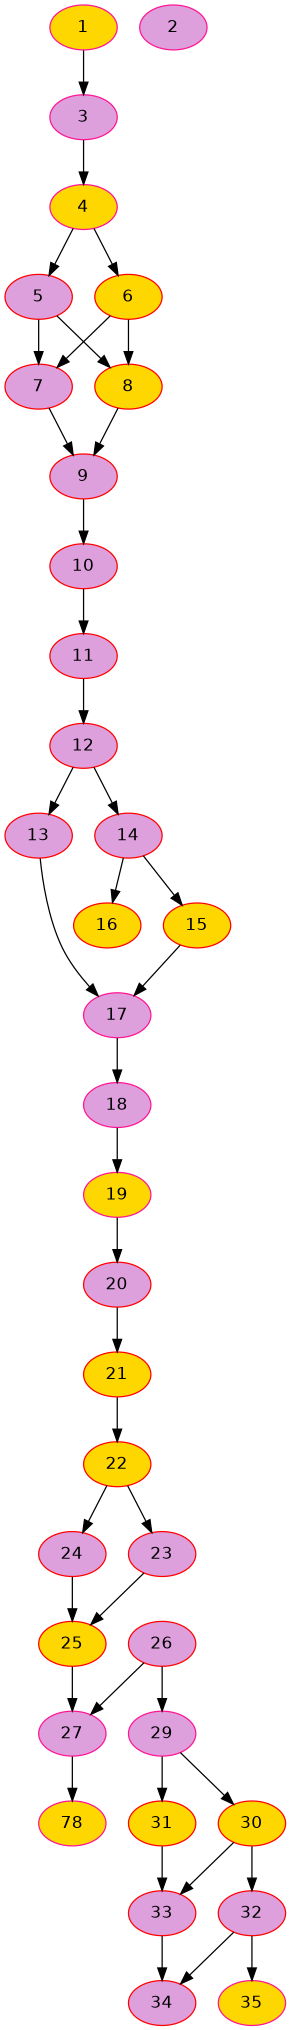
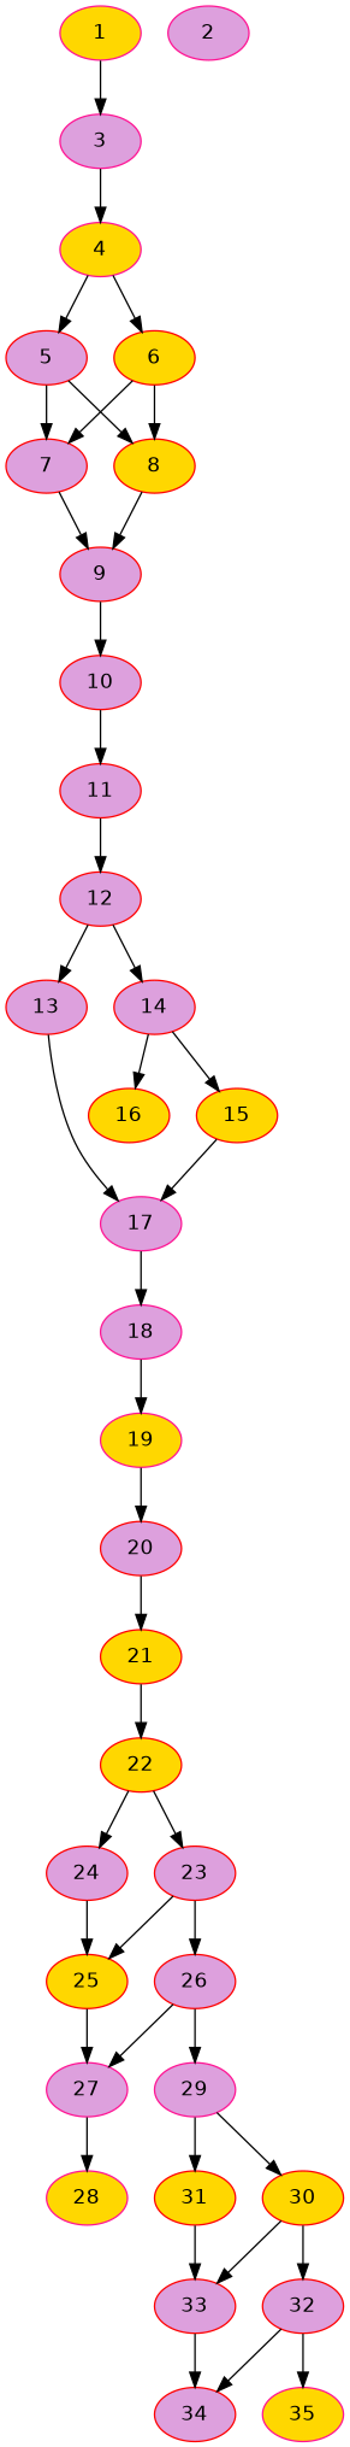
  digraph {
    fontname="DejaVu Sans"
    node [alpha=0.17 color=red fillcolor=plum fontname="DejaVu Sans" style=filled]
    edge [fontname="DejaVu Sans"]
    1 [color=deeppink expect_size=38678528 fillcolor=gold]
    3 [color=deeppink expect_size=35814400]
    4 [alpha=0.01 color=deeppink expect_size=33278976 fillcolor=gold]
    5 [alpha=0.07 expect_size=6712320]
    6 [alpha=0.13 expect_size=40047616 fillcolor=gold]
    2 [alpha=0.15 color=deeppink expect_size=47711232]
    7 [alpha=0.14 expect_size=10068992]
    8 [alpha=0.09 expect_size=31835136 fillcolor=gold]
    9 [alpha=0.12 expect_size=16454656]
    10 [alpha=0.06 expect_size=33958912]
    11 [alpha=0.05 expect_size=28008448]
    12 [alpha=0.00 expect_size=20371456]
    13 [alpha=0.16 expect_size=9207808]
    14 [alpha=0.05 expect_size=50019328]
    17 [alpha=0.07 color=deeppink expect_size=52030464]
    16 [alpha=0.18 expect_size=21968896 fillcolor=gold]
    15 [alpha=0.16 expect_size=51715072 fillcolor=gold]
    18 [alpha=0.06 color=deeppink expect_size=39002112]
    19 [alpha=0.11 color=deeppink expect_size=12753920 fillcolor=gold]
    20 [alpha=0.10 expect_size=40643584]
    21 [alpha=0.02 expect_size=7165952 fillcolor=gold]
    22 [alpha=0.13 expect_size=18812928 fillcolor=gold]
    23 [expect_size=19389440]
    24 [alpha=0.12 expect_size=9863168]
    25 [alpha=0.09 expect_size=21447680 fillcolor=gold]
    26 [alpha=0.19 expect_size=12496896]
    27 [alpha=0.12 color=deeppink expect_size=7240704]
    29 [alpha=0.06 color=deeppink expect_size=38685696]
-   28 [color=deeppink expect_size=24559616 fillcolor=gold label=78]
+   28 [color=deeppink expect_size=24559616 fillcolor=gold]
    30 [alpha=0.07 expect_size=17776640 fillcolor=gold]
    31 [alpha=0.18 expect_size=40619008 fillcolor=gold]
    32 [alpha=0.15 expect_size=46274560]
    33 [alpha=0.14 expect_size=30027776]
    34 [alpha=0.12 expect_size=22449152]
    35 [alpha=0.09 color=deeppink expect_size=51576832 fillcolor=gold]
    1 -> 3
    3 -> 4
    4 -> 5
    4 -> 6
    5 -> 7
    5 -> 8
    6 -> 7
    6 -> 8
    7 -> 9
    8 -> 9
    9 -> 10
    10 -> 11
    11 -> 12
    12 -> 13
    12 -> 14
    13 -> 17
    14 -> 16
    14 -> 15
    17 -> 18
    15 -> 17
    18 -> 19
    19 -> 20
    20 -> 21
    21 -> 22
    22 -> 23
    22 -> 24
    23 -> 25
+   23 -> 26
    24 -> 25
    25 -> 27
    26 -> 27
    26 -> 29
    27 -> 28
    29 -> 30
    29 -> 31
    30 -> 32
    30 -> 33
    31 -> 33
    32 -> 34
    32 -> 35
    33 -> 34
  }
